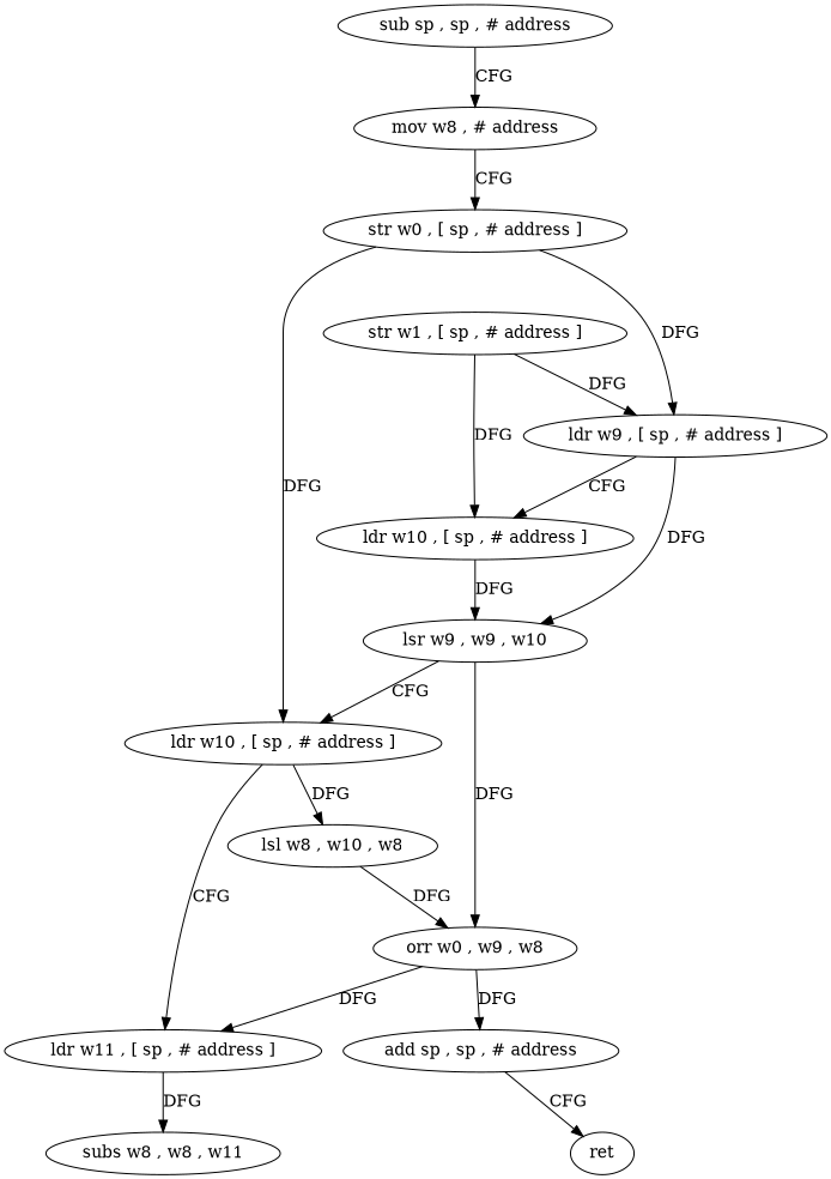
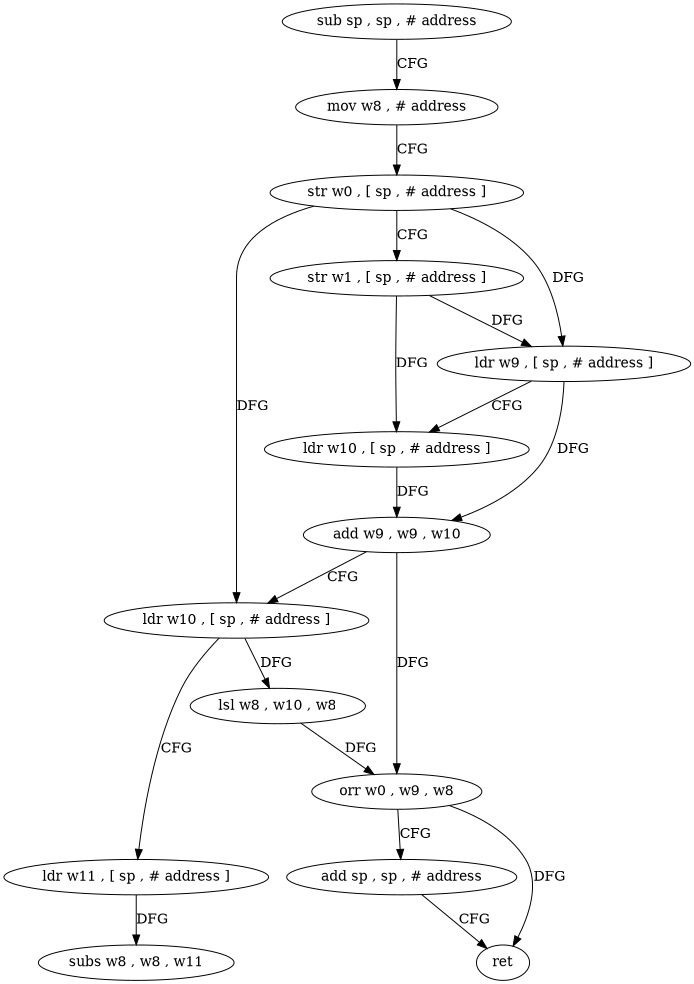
  digraph {
    n1 [label="sub sp , sp , # address"]
    n2 [label="mov w8 , # address"]
    n3 [label="str w0 , [ sp , # address ]"]
    n4 [label="str w1 , [ sp , # address ]"]
    n5 [label="ldr w9 , [ sp , # address ]"]
    n6 [label="ldr w10 , [ sp , # address ]"]
    n7 [label="ldr w10 , [ sp , # address ]"]
-   n8 [label="lsr w9 , w9 , w10"]
+   n8 [label="add w9 , w9 , w10"]
    n9 [label="ldr w11 , [ sp , # address ]"]
    n10 [label="lsl w8 , w10 , w8"]
    n11 [label="subs w8 , w8 , w11"]
    n12 [label="orr w0 , w9 , w8"]
    n13 [label="add sp , sp , # address"]
    n14 [label=ret]
    n1 -> n2 [label=CFG]
    n2 -> n3 [label=CFG]
+   n3 -> n4 [label=CFG]
    n3 -> n5 [label=DFG]
    n3 -> n6 [label=DFG]
    n4 -> n5 [label=DFG]
    n4 -> n7 [label=DFG]
    n5 -> n7 [label=CFG]
    n5 -> n8 [label=DFG]
    n6 -> n9 [label=CFG]
    n6 -> n10 [label=DFG]
    n7 -> n8 [label=DFG]
    n8 -> n6 [label=CFG]
    n8 -> n12 [label=DFG]
    n9 -> n11 [label=DFG]
    n10 -> n12 [label=DFG]
-   n12 -> n13 [label=DFG]
-   n12 -> n9 [label=DFG]
+   n12 -> n13 [label=CFG]
+   n12 -> n14 [label=DFG]
    n13 -> n14 [label=CFG]
  }
